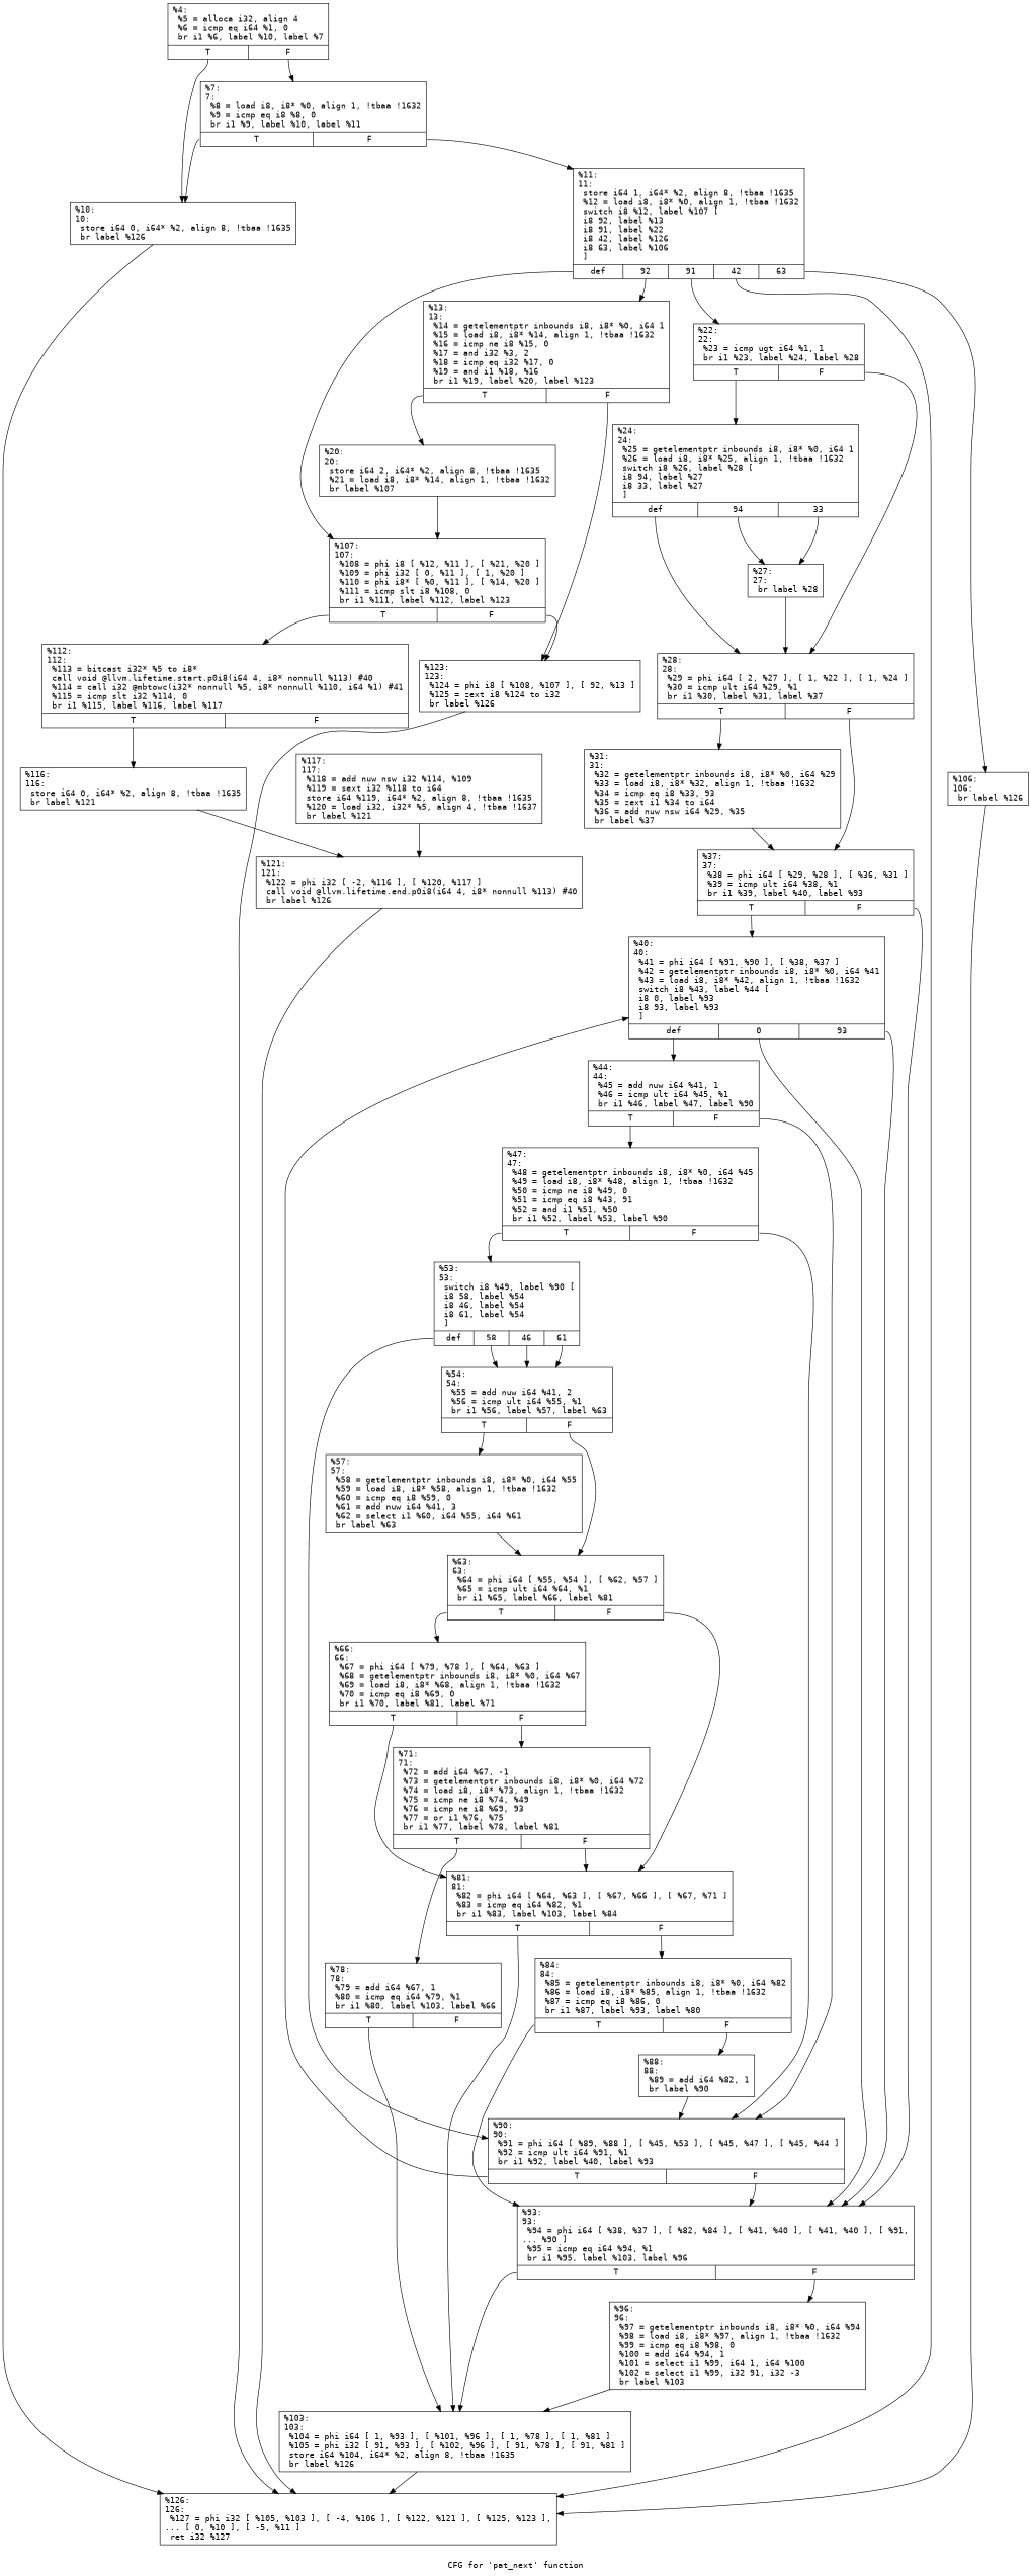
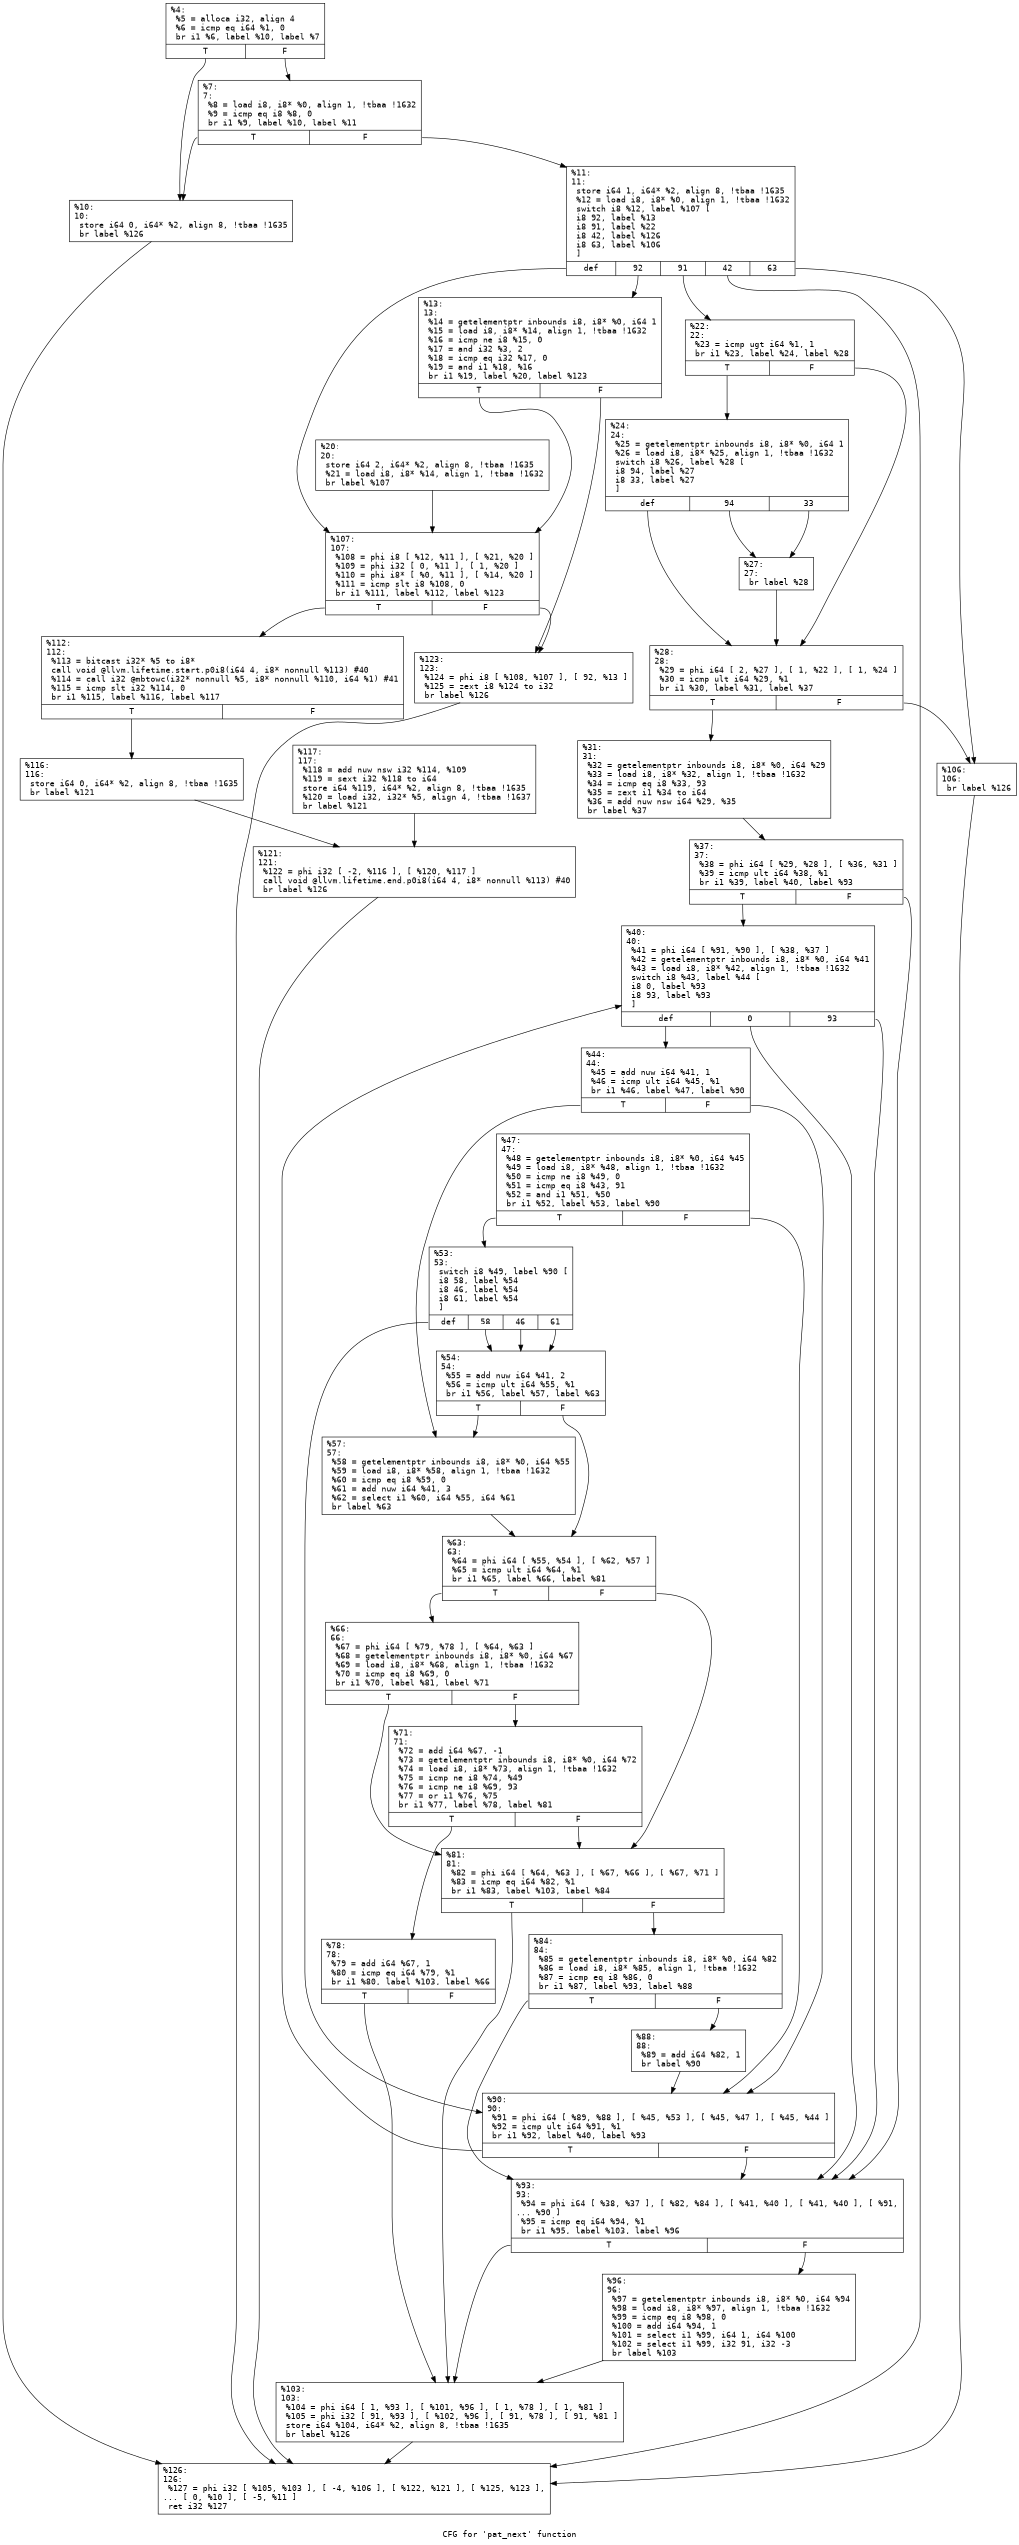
  digraph {
    fontname="DejaVu Sans Mono"
    label="CFG for 'pat_next' function"
    node [fontname="DejaVu Sans Mono" shape=record]
    edge [fontname="DejaVu Sans Mono" tailport=s0]
    n1 [label="{%4:\l  %5 = alloca i32, align 4\l  %6 = icmp eq i64 %1, 0\l  br i1 %6, label %10, label %7\l|{<s0>T|<s1>F}}"]
    n2 [label="{%10:\l10:                                               \l  store i64 0, i64* %2, align 8, !tbaa !1635\l  br label %126\l}"]
    n3 [label="{%7:\l7:                                                \l  %8 = load i8, i8* %0, align 1, !tbaa !1632\l  %9 = icmp eq i8 %8, 0\l  br i1 %9, label %10, label %11\l|{<s0>T|<s1>F}}"]
    n4 [label="{%126:\l126:                                              \l  %127 = phi i32 [ %105, %103 ], [ -4, %106 ], [ %122, %121 ], [ %125, %123 ],\l... [ 0, %10 ], [ -5, %11 ]\l  ret i32 %127\l}"]
    n5 [label="{%11:\l11:                                               \l  store i64 1, i64* %2, align 8, !tbaa !1635\l  %12 = load i8, i8* %0, align 1, !tbaa !1632\l  switch i8 %12, label %107 [\l    i8 92, label %13\l    i8 91, label %22\l    i8 42, label %126\l    i8 63, label %106\l  ]\l|{<s0>def|<s1>92|<s2>91|<s3>42|<s4>63}}"]
    n6 [label="{%107:\l107:                                              \l  %108 = phi i8 [ %12, %11 ], [ %21, %20 ]\l  %109 = phi i32 [ 0, %11 ], [ 1, %20 ]\l  %110 = phi i8* [ %0, %11 ], [ %14, %20 ]\l  %111 = icmp slt i8 %108, 0\l  br i1 %111, label %112, label %123\l|{<s0>T|<s1>F}}"]
    n7 [label="{%13:\l13:                                               \l  %14 = getelementptr inbounds i8, i8* %0, i64 1\l  %15 = load i8, i8* %14, align 1, !tbaa !1632\l  %16 = icmp ne i8 %15, 0\l  %17 = and i32 %3, 2\l  %18 = icmp eq i32 %17, 0\l  %19 = and i1 %18, %16\l  br i1 %19, label %20, label %123\l|{<s0>T|<s1>F}}"]
    n8 [label="{%22:\l22:                                               \l  %23 = icmp ugt i64 %1, 1\l  br i1 %23, label %24, label %28\l|{<s0>T|<s1>F}}"]
    n9 [label="{%106:\l106:                                              \l  br label %126\l}"]
    n10 [label="{%123:\l123:                                              \l  %124 = phi i8 [ %108, %107 ], [ 92, %13 ]\l  %125 = zext i8 %124 to i32\l  br label %126\l}"]
    n11 [label="{%112:\l112:                                              \l  %113 = bitcast i32* %5 to i8*\l  call void @llvm.lifetime.start.p0i8(i64 4, i8* nonnull %113) #40\l  %114 = call i32 @mbtowc(i32* nonnull %5, i8* nonnull %110, i64 %1) #41\l  %115 = icmp slt i32 %114, 0\l  br i1 %115, label %116, label %117\l|{<s0>T|<s1>F}}"]
    n12 [label="{%20:\l20:                                               \l  store i64 2, i64* %2, align 8, !tbaa !1635\l  %21 = load i8, i8* %14, align 1, !tbaa !1632\l  br label %107\l}"]
    n13 [label="{%24:\l24:                                               \l  %25 = getelementptr inbounds i8, i8* %0, i64 1\l  %26 = load i8, i8* %25, align 1, !tbaa !1632\l  switch i8 %26, label %28 [\l    i8 94, label %27\l    i8 33, label %27\l  ]\l|{<s0>def|<s1>94|<s2>33}}"]
    n14 [label="{%28:\l28:                                               \l  %29 = phi i64 [ 2, %27 ], [ 1, %22 ], [ 1, %24 ]\l  %30 = icmp ult i64 %29, %1\l  br i1 %30, label %31, label %37\l|{<s0>T|<s1>F}}"]
    n15 [label="{%116:\l116:                                              \l  store i64 0, i64* %2, align 8, !tbaa !1635\l  br label %121\l}"]
    n16 [label="{%27:\l27:                                               \l  br label %28\l}"]
    n17 [label="{%31:\l31:                                               \l  %32 = getelementptr inbounds i8, i8* %0, i64 %29\l  %33 = load i8, i8* %32, align 1, !tbaa !1632\l  %34 = icmp eq i8 %33, 93\l  %35 = zext i1 %34 to i64\l  %36 = add nuw nsw i64 %29, %35\l  br label %37\l}"]
    n18 [label="{%37:\l37:                                               \l  %38 = phi i64 [ %29, %28 ], [ %36, %31 ]\l  %39 = icmp ult i64 %38, %1\l  br i1 %39, label %40, label %93\l|{<s0>T|<s1>F}}"]
    n19 [label="{%40:\l40:                                               \l  %41 = phi i64 [ %91, %90 ], [ %38, %37 ]\l  %42 = getelementptr inbounds i8, i8* %0, i64 %41\l  %43 = load i8, i8* %42, align 1, !tbaa !1632\l  switch i8 %43, label %44 [\l    i8 0, label %93\l    i8 93, label %93\l  ]\l|{<s0>def|<s1>0|<s2>93}}"]
    n20 [label="{%93:\l93:                                               \l  %94 = phi i64 [ %38, %37 ], [ %82, %84 ], [ %41, %40 ], [ %41, %40 ], [ %91,\l... %90 ]\l  %95 = icmp eq i64 %94, %1\l  br i1 %95, label %103, label %96\l|{<s0>T|<s1>F}}"]
    n21 [label="{%44:\l44:                                               \l  %45 = add nuw i64 %41, 1\l  %46 = icmp ult i64 %45, %1\l  br i1 %46, label %47, label %90\l|{<s0>T|<s1>F}}"]
    n22 [label="{%103:\l103:                                              \l  %104 = phi i64 [ 1, %93 ], [ %101, %96 ], [ 1, %78 ], [ 1, %81 ]\l  %105 = phi i32 [ 91, %93 ], [ %102, %96 ], [ 91, %78 ], [ 91, %81 ]\l  store i64 %104, i64* %2, align 8, !tbaa !1635\l  br label %126\l}"]
    n23 [label="{%96:\l96:                                               \l  %97 = getelementptr inbounds i8, i8* %0, i64 %94\l  %98 = load i8, i8* %97, align 1, !tbaa !1632\l  %99 = icmp eq i8 %98, 0\l  %100 = add i64 %94, 1\l  %101 = select i1 %99, i64 1, i64 %100\l  %102 = select i1 %99, i32 91, i32 -3\l  br label %103\l}"]
    n24 [label="{%47:\l47:                                               \l  %48 = getelementptr inbounds i8, i8* %0, i64 %45\l  %49 = load i8, i8* %48, align 1, !tbaa !1632\l  %50 = icmp ne i8 %49, 0\l  %51 = icmp eq i8 %43, 91\l  %52 = and i1 %51, %50\l  br i1 %52, label %53, label %90\l|{<s0>T|<s1>F}}"]
    n25 [label="{%90:\l90:                                               \l  %91 = phi i64 [ %89, %88 ], [ %45, %53 ], [ %45, %47 ], [ %45, %44 ]\l  %92 = icmp ult i64 %91, %1\l  br i1 %92, label %40, label %93\l|{<s0>T|<s1>F}}"]
    n26 [label="{%53:\l53:                                               \l  switch i8 %49, label %90 [\l    i8 58, label %54\l    i8 46, label %54\l    i8 61, label %54\l  ]\l|{<s0>def|<s1>58|<s2>46|<s3>61}}"]
    n27 [label="{%54:\l54:                                               \l  %55 = add nuw i64 %41, 2\l  %56 = icmp ult i64 %55, %1\l  br i1 %56, label %57, label %63\l|{<s0>T|<s1>F}}"]
    n28 [label="{%57:\l57:                                               \l  %58 = getelementptr inbounds i8, i8* %0, i64 %55\l  %59 = load i8, i8* %58, align 1, !tbaa !1632\l  %60 = icmp eq i8 %59, 0\l  %61 = add nuw i64 %41, 3\l  %62 = select i1 %60, i64 %55, i64 %61\l  br label %63\l}"]
    n29 [label="{%63:\l63:                                               \l  %64 = phi i64 [ %55, %54 ], [ %62, %57 ]\l  %65 = icmp ult i64 %64, %1\l  br i1 %65, label %66, label %81\l|{<s0>T|<s1>F}}"]
    n30 [label="{%66:\l66:                                               \l  %67 = phi i64 [ %79, %78 ], [ %64, %63 ]\l  %68 = getelementptr inbounds i8, i8* %0, i64 %67\l  %69 = load i8, i8* %68, align 1, !tbaa !1632\l  %70 = icmp eq i8 %69, 0\l  br i1 %70, label %81, label %71\l|{<s0>T|<s1>F}}"]
    n31 [label="{%81:\l81:                                               \l  %82 = phi i64 [ %64, %63 ], [ %67, %66 ], [ %67, %71 ]\l  %83 = icmp eq i64 %82, %1\l  br i1 %83, label %103, label %84\l|{<s0>T|<s1>F}}"]
    n32 [label="{%71:\l71:                                               \l  %72 = add i64 %67, -1\l  %73 = getelementptr inbounds i8, i8* %0, i64 %72\l  %74 = load i8, i8* %73, align 1, !tbaa !1632\l  %75 = icmp ne i8 %74, %49\l  %76 = icmp ne i8 %69, 93\l  %77 = or i1 %76, %75\l  br i1 %77, label %78, label %81\l|{<s0>T|<s1>F}}"]
-   n33 [label="{%84:\l84:                                               \l  %85 = getelementptr inbounds i8, i8* %0, i64 %82\l  %86 = load i8, i8* %85, align 1, !tbaa !1632\l  %87 = icmp eq i8 %86, 0\l  br i1 %87, label %93, label %80\l|{<s0>T|<s1>F}}"]
+   n33 [label="{%84:\l84:                                               \l  %85 = getelementptr inbounds i8, i8* %0, i64 %82\l  %86 = load i8, i8* %85, align 1, !tbaa !1632\l  %87 = icmp eq i8 %86, 0\l  br i1 %87, label %93, label %88\l|{<s0>T|<s1>F}}"]
    n34 [label="{%78:\l78:                                               \l  %79 = add i64 %67, 1\l  %80 = icmp eq i64 %79, %1\l  br i1 %80, label %103, label %66\l|{<s0>T|<s1>F}}"]
    n35 [label="{%88:\l88:                                               \l  %89 = add i64 %82, 1\l  br label %90\l}"]
    n36 [label="{%121:\l121:                                              \l  %122 = phi i32 [ -2, %116 ], [ %120, %117 ]\l  call void @llvm.lifetime.end.p0i8(i64 4, i8* nonnull %113) #40\l  br label %126\l}"]
    n37 [label="{%117:\l117:                                              \l  %118 = add nuw nsw i32 %114, %109\l  %119 = sext i32 %118 to i64\l  store i64 %119, i64* %2, align 8, !tbaa !1635\l  %120 = load i32, i32* %5, align 4, !tbaa !1637\l  br label %121\l}"]
    n1 -> n2
    n1 -> n3 [tailport=s1]
    n2 -> n4
    n3 -> n2
    n3 -> n5 [tailport=s1]
    n5 -> n4 [tailport=s3]
    n5 -> n6
    n5 -> n7 [tailport=s1]
    n5 -> n8 [tailport=s2]
    n5 -> n9 [tailport=s4]
    n6 -> n10 [tailport=s1]
    n6 -> n11
    n7 -> n10 [tailport=s1]
-   n7 -> n12
+   n7 -> n6
    n8 -> n13
    n8 -> n14 [tailport=s1]
    n9 -> n4
    n10 -> n4
    n11 -> n15
    n12 -> n6
    n13 -> n14
    n13 -> n16 [tailport=s1]
    n13 -> n16 [tailport=s2]
    n14 -> n17
-   n14 -> n18 [tailport=s1]
+   n14 -> n9 [tailport=s1]
    n15 -> n36
    n16 -> n14
    n17 -> n18
    n18 -> n19
    n18 -> n20 [tailport=s1]
    n19 -> n20 [tailport=s1]
    n19 -> n20 [tailport=s2]
    n19 -> n21
    n20 -> n22
    n20 -> n23 [tailport=s1]
-   n21 -> n24
+   n21 -> n28
    n21 -> n25 [tailport=s1]
    n22 -> n4
    n23 -> n22
    n24 -> n25 [tailport=s1]
    n24 -> n26
    n25 -> n19
    n25 -> n20 [tailport=s1]
    n26 -> n25
    n26 -> n27 [tailport=s1]
    n26 -> n27 [tailport=s2]
    n26 -> n27 [tailport=s3]
    n27 -> n28
    n27 -> n29 [tailport=s1]
    n28 -> n29
    n29 -> n30
    n29 -> n31 [tailport=s1]
    n30 -> n31
    n30 -> n32 [tailport=s1]
    n31 -> n22
    n31 -> n33 [tailport=s1]
    n32 -> n31 [tailport=s1]
    n32 -> n34
    n33 -> n20
    n33 -> n35 [tailport=s1]
    n34 -> n22
    n35 -> n25
    n36 -> n4
    n37 -> n36
  }
